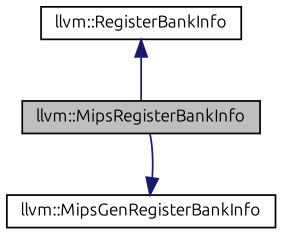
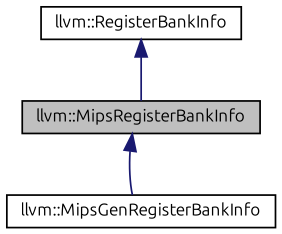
  digraph {
    fontname=Ubuntu
    node [color=black fontname=Ubuntu fontsize=10 shape=box]
    edge [color=midnightblue dir=back fontname=Ubuntu fontsize=10 labelfontname=Helvetica labelfontsize=10 style=solid]
    n1 [fillcolor=grey75 fontcolor=black height=0.2 label="llvm::MipsRegisterBankInfo" style=filled width=0.4]
    n2 [height=0.2 label="llvm::MipsGenRegisterBankInfo" width=0.4]
    n3 [height=0.2 label="llvm::RegisterBankInfo" width=0.4]
-   n2 -> n1
+   n1 -> n2
    n3 -> n1
  }
